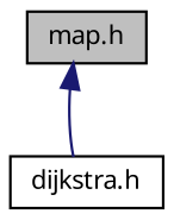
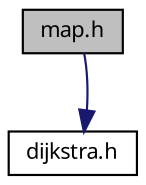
  digraph {
    node [color=black fontname=Verdana fontsize=10 shape=record style=filled]
    n1 [fillcolor=grey75 fontcolor=black height=0.2 label="map.h" width=0.4]
    n2 [fillcolor=white height=0.2 label="dijkstra.h" width=0.4]
-   n1 -> n2 [color=midnightblue dir=back fontname=Verdana fontsize=10 labelfontname=Verdana labelfontsize=10 style=solid]
+   n2 -> n1 [color=midnightblue dir=back fontname=Verdana fontsize=10 labelfontname=Verdana labelfontsize=10 style=solid]
  }
